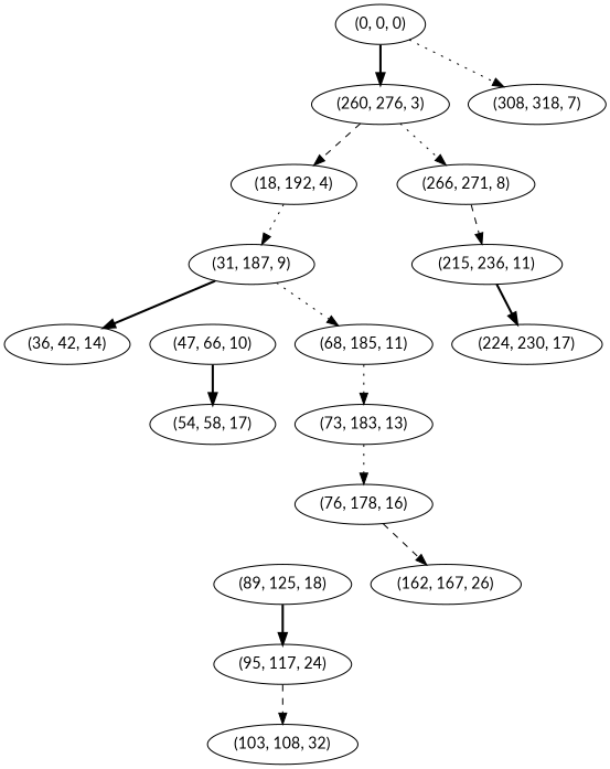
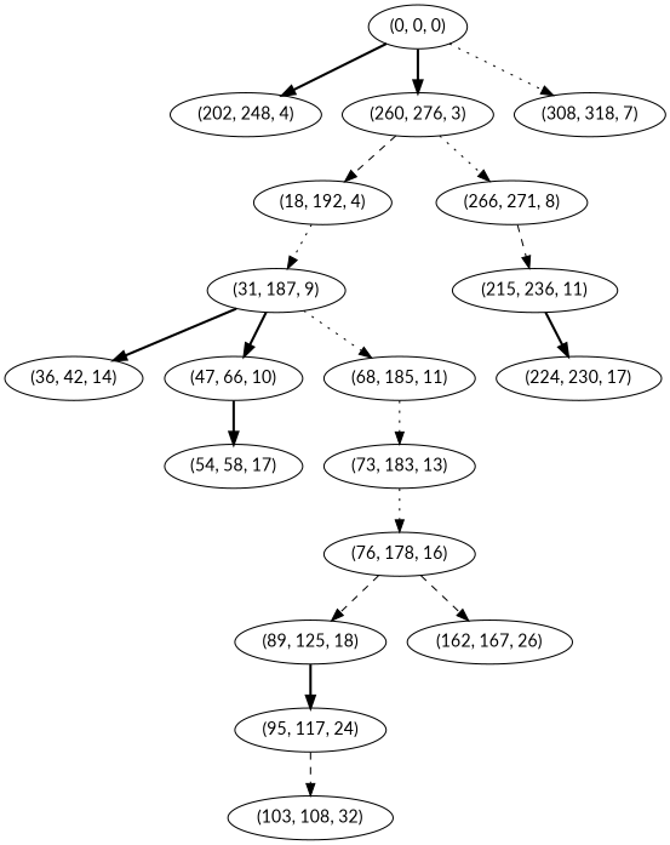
  digraph {
    fontname=Lato
    node [fontname=Lato]
    edge [fontname=Lato style=bold]
    "(0, 0, 0)"
+   "(202, 248, 4)"
    "(260, 276, 3)"
    "(308, 318, 7)"
    "(18, 192, 4)"
    "(31, 187, 9)"
    "(266, 271, 8)"
    "(36, 42, 14)"
    "(47, 66, 10)"
    "(68, 185, 11)"
    "(54, 58, 17)"
    "(73, 183, 13)"
    "(76, 178, 16)"
    "(89, 125, 18)"
    "(162, 167, 26)"
    "(95, 117, 24)"
    "(103, 108, 32)"
    "(215, 236, 11)"
    "(224, 230, 17)"
+   "(0, 0, 0)" -> "(202, 248, 4)"
    "(0, 0, 0)" -> "(260, 276, 3)"
    "(0, 0, 0)" -> "(308, 318, 7)" [style=dotted]
    "(260, 276, 3)" -> "(18, 192, 4)" [style=dashed]
    "(260, 276, 3)" -> "(266, 271, 8)" [style=dotted]
    "(18, 192, 4)" -> "(31, 187, 9)" [style=dotted]
    "(31, 187, 9)" -> "(36, 42, 14)"
+   "(31, 187, 9)" -> "(47, 66, 10)"
    "(31, 187, 9)" -> "(68, 185, 11)" [style=dotted]
    "(266, 271, 8)" -> "(215, 236, 11)" [style=dashed]
    "(47, 66, 10)" -> "(54, 58, 17)"
    "(68, 185, 11)" -> "(73, 183, 13)" [style=dotted]
    "(73, 183, 13)" -> "(76, 178, 16)" [style=dotted]
+   "(76, 178, 16)" -> "(89, 125, 18)" [style=dashed]
    "(76, 178, 16)" -> "(162, 167, 26)" [style=dashed]
    "(89, 125, 18)" -> "(95, 117, 24)"
    "(95, 117, 24)" -> "(103, 108, 32)" [style=dashed]
    "(215, 236, 11)" -> "(224, 230, 17)"
  }
